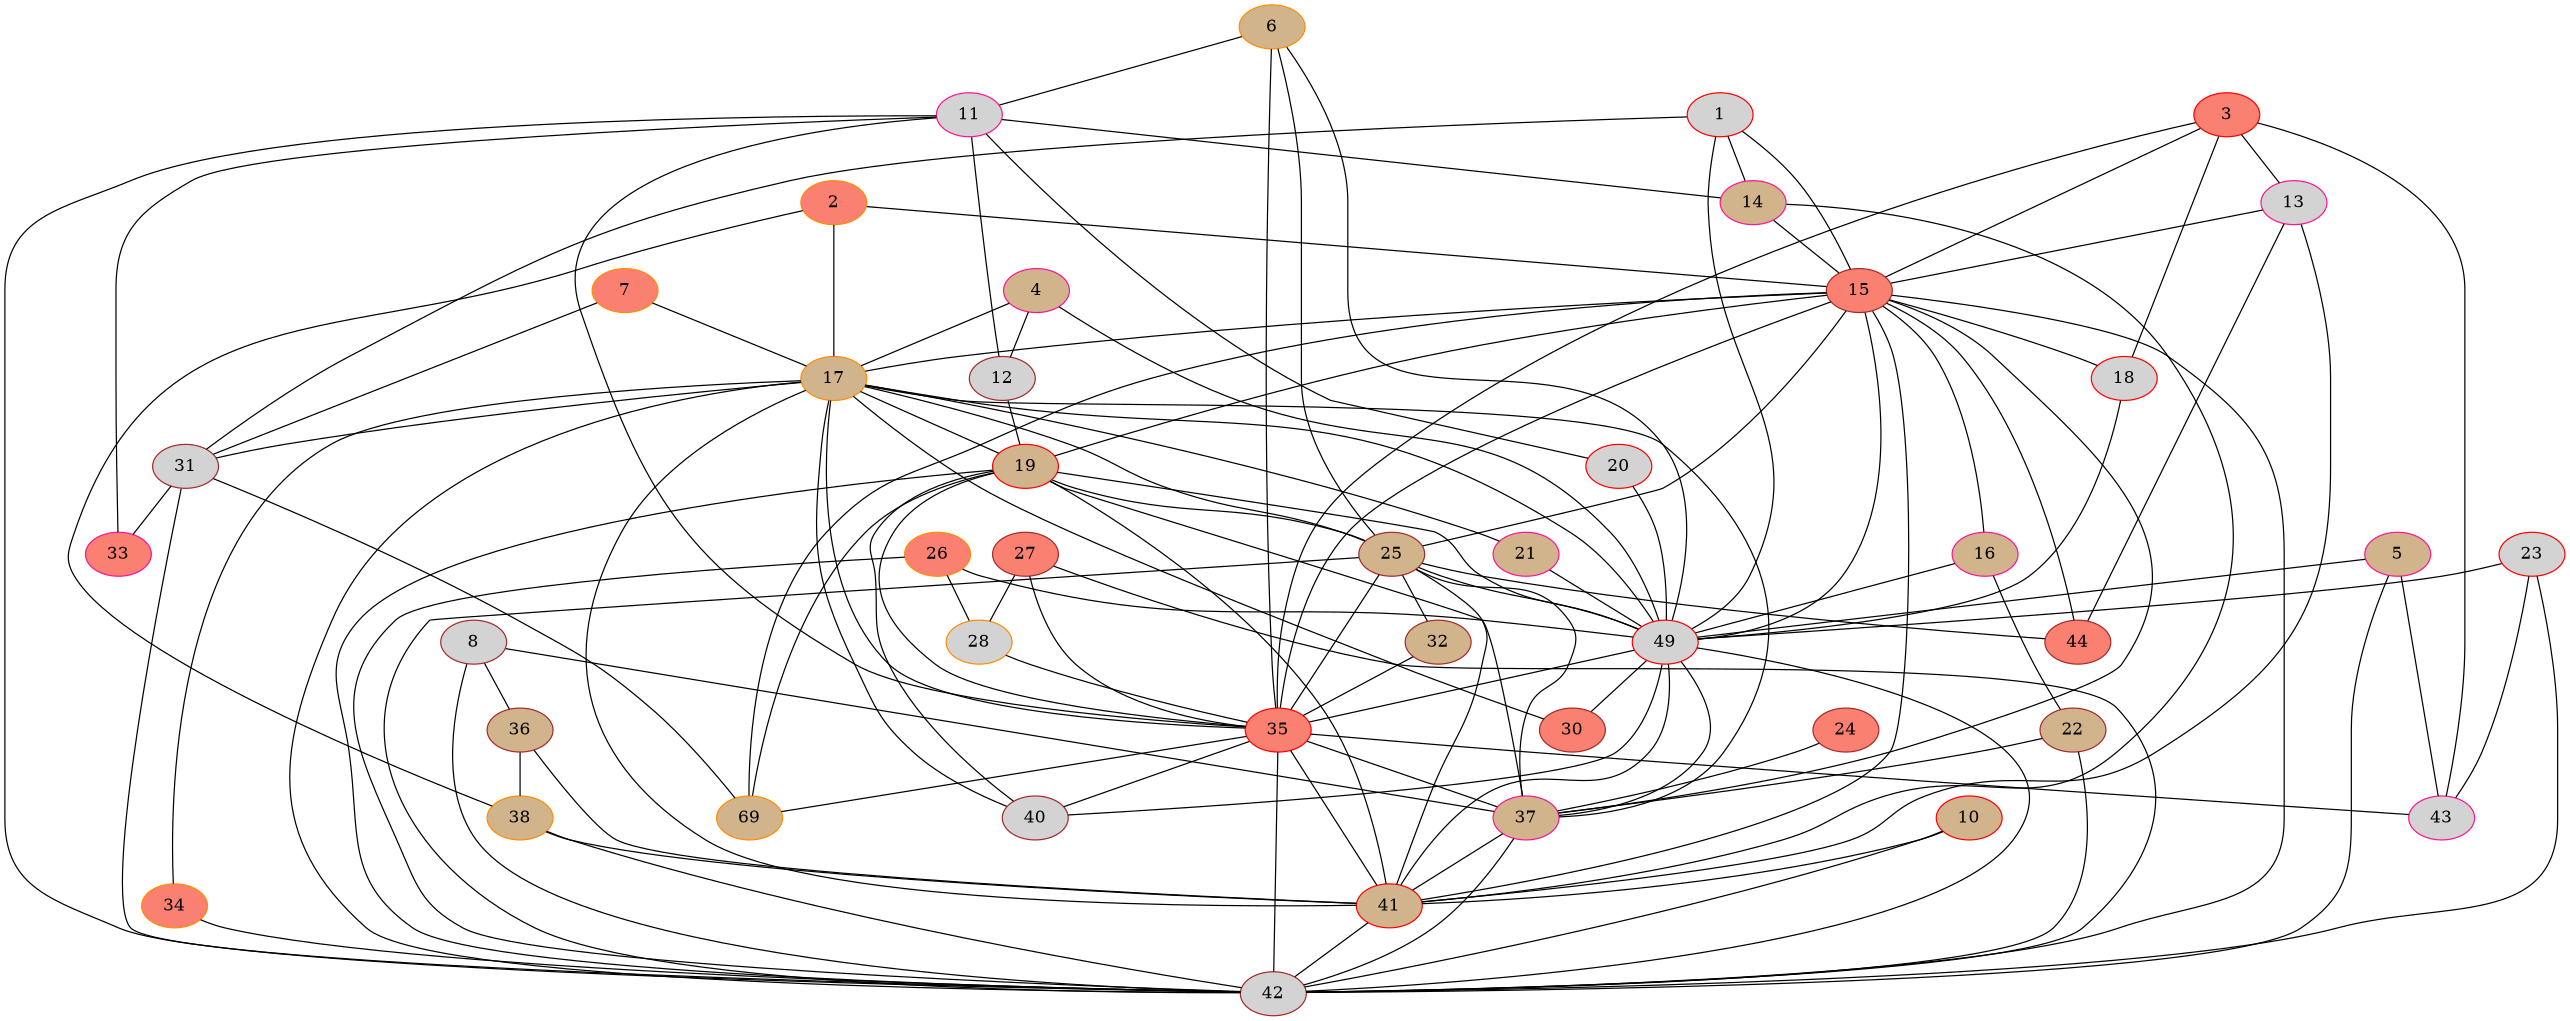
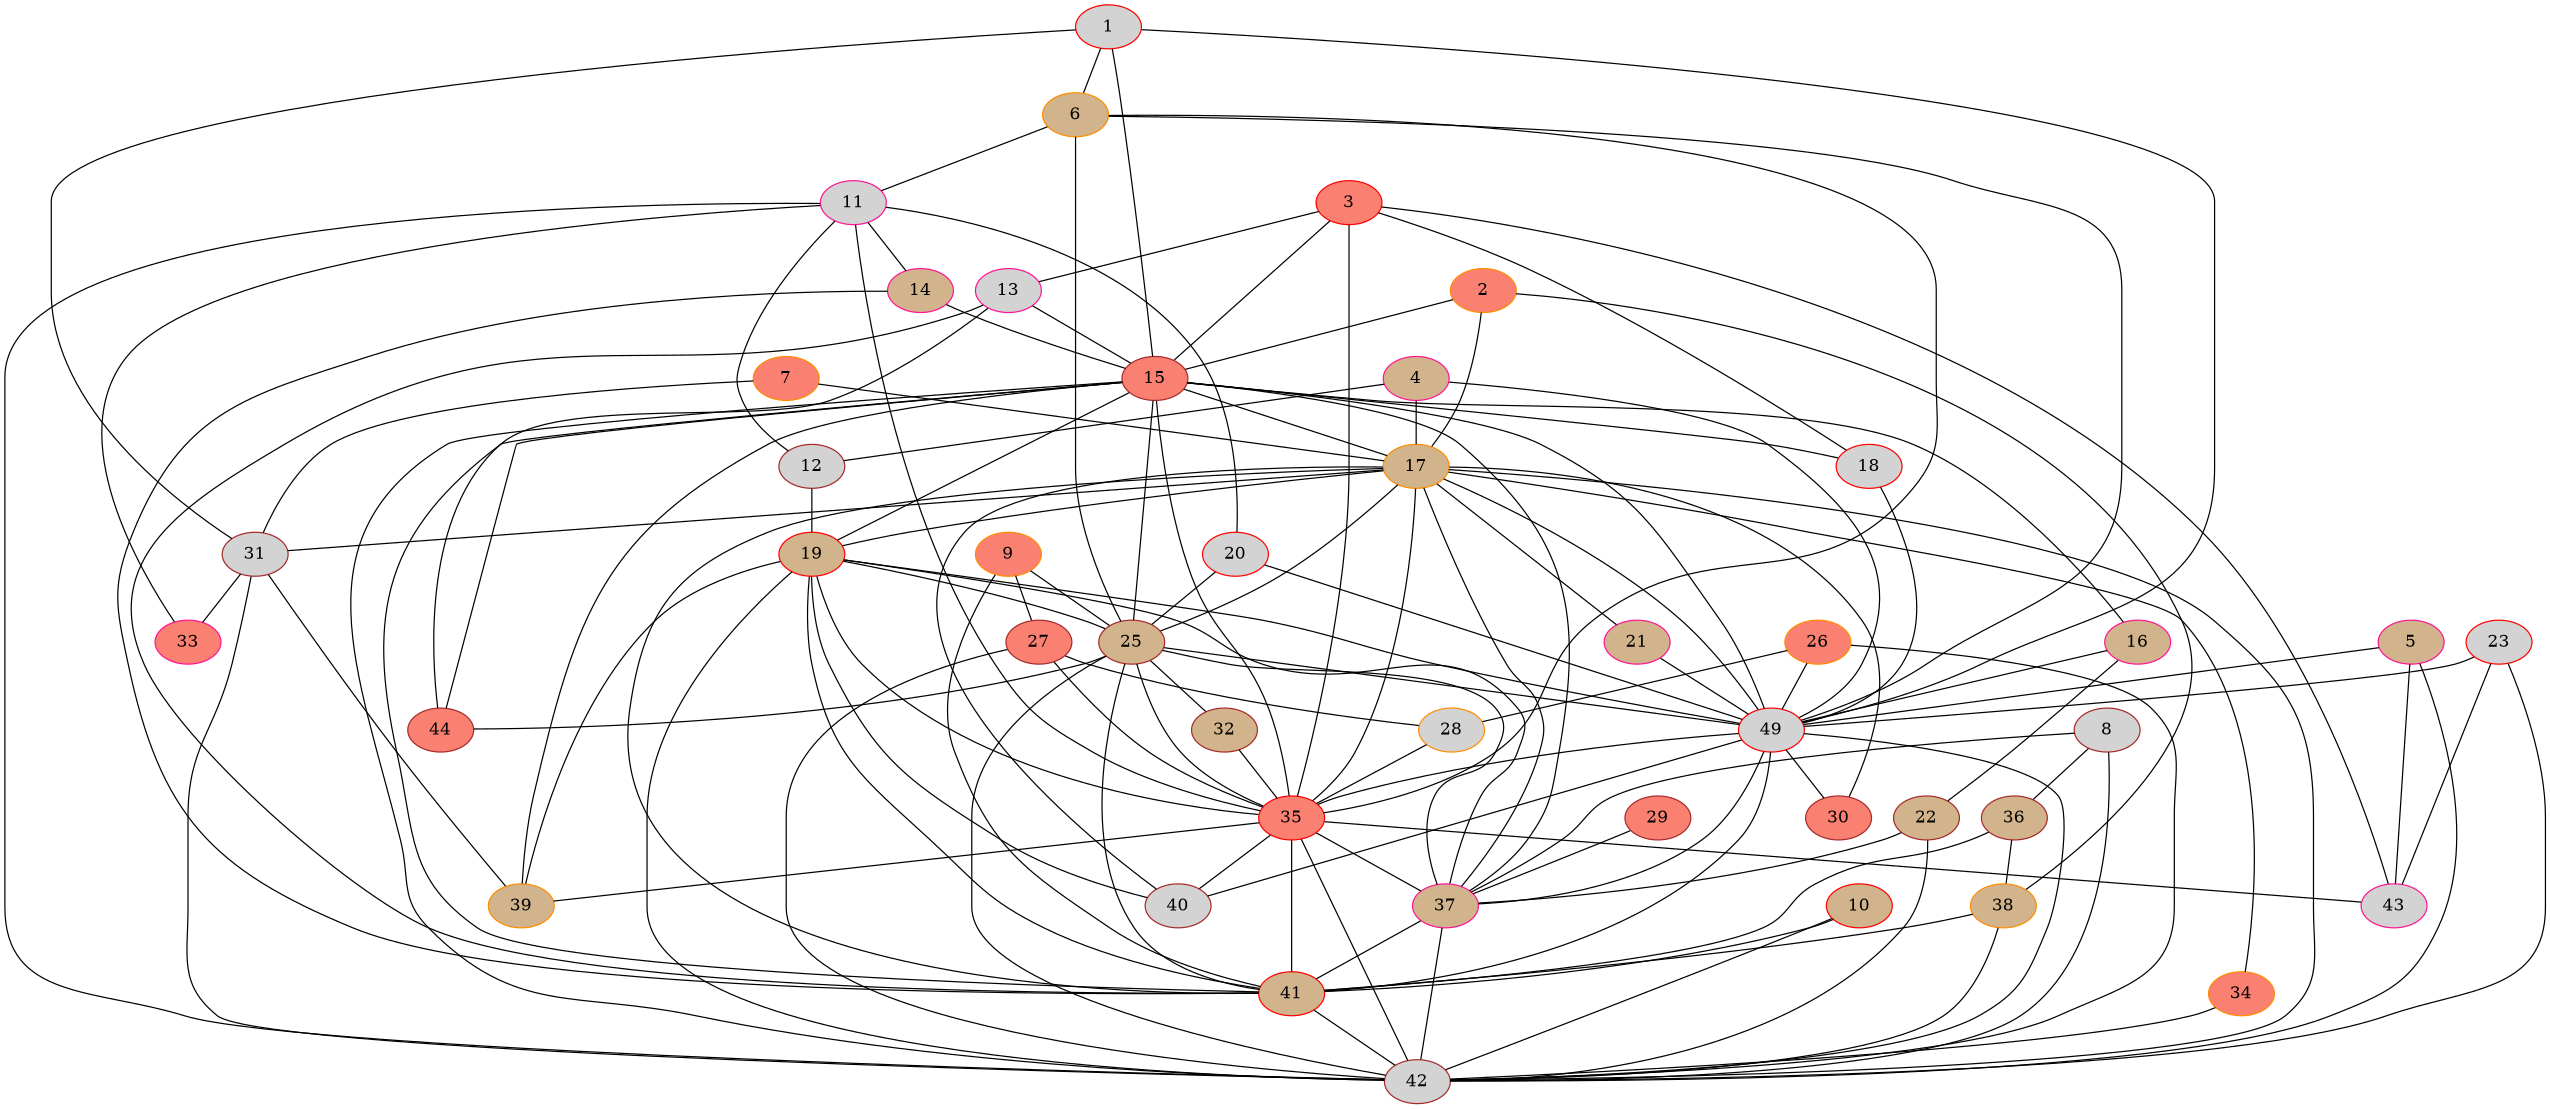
  graph {
    node [color=brown fillcolor=tan style=filled]
    edge [weight=1.0]
    1 [color=red fillcolor=lightgrey]
    6 [color=darkorange]
    15 [fillcolor=salmon]
    n4 [color=red fillcolor=lightgrey label=49]
    31 [fillcolor=lightgrey]
    35 [color=red fillcolor=salmon]
    11 [color=deeppink fillcolor=lightgrey]
    25
    17 [color=darkorange]
    18 [color=red fillcolor=lightgrey]
    42 [fillcolor=lightgrey]
    37 [color=deeppink]
    41 [color=red]
    19 [color=red]
    44 [fillcolor=salmon]
    16 [color=deeppink]
-   39 [color=darkorange label=69]
+   39 [color=darkorange]
    30 [fillcolor=salmon]
    40 [fillcolor=lightgrey]
    33 [color=deeppink fillcolor=salmon]
    2 [color=darkorange fillcolor=salmon]
    38 [color=darkorange]
    21 [color=deeppink]
    34 [color=darkorange fillcolor=salmon]
    3 [color=red fillcolor=salmon]
    13 [color=deeppink fillcolor=lightgrey]
    43 [color=deeppink fillcolor=lightgrey]
    4 [color=deeppink]
    12 [fillcolor=lightgrey]
    5 [color=deeppink]
    14 [color=deeppink]
    20 [color=red fillcolor=lightgrey]
    32
    7 [color=darkorange fillcolor=salmon]
    8 [fillcolor=lightgrey]
    36
+   9 [color=darkorange fillcolor=salmon]
    27 [fillcolor=salmon]
    28 [color=darkorange fillcolor=lightgrey]
    10 [color=red]
    22
    23 [color=red fillcolor=lightgrey]
-   24 [fillcolor=salmon]
+   24 [fillcolor=salmon label=29]
    26 [color=darkorange fillcolor=salmon]
-   1 -- 14
+   1 -- 6
    1 -- 15
    1 -- n4
    1 -- 31
    6 -- n4
    6 -- 35
    6 -- 11
    6 -- 25
    15 -- n4
    15 -- 35 [weight=3.0]
    15 -- 25
    15 -- 17
    15 -- 18
    15 -- 42
    15 -- 37
    15 -- 41
    15 -- 19 [weight=2.0]
    15 -- 44
    15 -- 16
    15 -- 39
    n4 -- 35 [weight=4.0]
    n4 -- 42
    n4 -- 37
    n4 -- 41
    n4 -- 30
    n4 -- 40
    31 -- 42 [weight=2.0]
    31 -- 39
    31 -- 33
    35 -- 42 [weight=4.0]
    35 -- 37 [weight=3.0]
    35 -- 41 [weight=3.0]
    35 -- 39
    35 -- 40
    35 -- 43
    11 -- 35
    11 -- 42
    11 -- 33
    11 -- 12
    11 -- 14
    11 -- 20
    25 -- n4 [weight=2.0]
    25 -- 35 [weight=3.0]
    25 -- 42
    25 -- 37
    25 -- 41 [weight=2.0]
    25 -- 44
    25 -- 32 [weight=2.0]
    17 -- n4
    17 -- 31
    17 -- 35 [weight=3.0]
    17 -- 25
    17 -- 42
    17 -- 37
    17 -- 41
    17 -- 19
    17 -- 30 [weight=2.0]
    17 -- 40
    17 -- 21
    17 -- 34
    18 -- n4 [weight=2.0]
    37 -- 42 [weight=2.0]
    37 -- 41
    41 -- 42
    19 -- n4 [weight=2.0]
    19 -- 35 [weight=2.0]
    19 -- 25
    19 -- 42
    19 -- 37
    19 -- 41
    19 -- 39
    19 -- 40
    16 -- n4
    16 -- 22
    2 -- 15
    2 -- 17
    2 -- 38
    38 -- 42
    38 -- 41
    21 -- n4 [weight=2.0]
    34 -- 42 [weight=2.0]
    3 -- 15
    3 -- 35
    3 -- 18
    3 -- 13
    3 -- 43
    13 -- 15
    13 -- 41
    13 -- 44
    4 -- n4
    4 -- 17
    4 -- 12
    12 -- 19
    5 -- n4
    5 -- 42
    5 -- 43
    14 -- 15
    14 -- 41
    20 -- n4
+   20 -- 25
    32 -- 35
    7 -- 31
    7 -- 17
    8 -- 42
    8 -- 37
    8 -- 36
    36 -- 41
    36 -- 38
+   9 -- 25
+   9 -- 41
+   9 -- 27
    27 -- 35
    27 -- 42 [weight=2.0]
    27 -- 28
    28 -- 35
    10 -- 42
    10 -- 41
    22 -- 42
    22 -- 37
    23 -- n4
    23 -- 42
    23 -- 43
    24 -- 37
    26 -- n4 [weight=2.0]
    26 -- 42
    26 -- 28
  }
